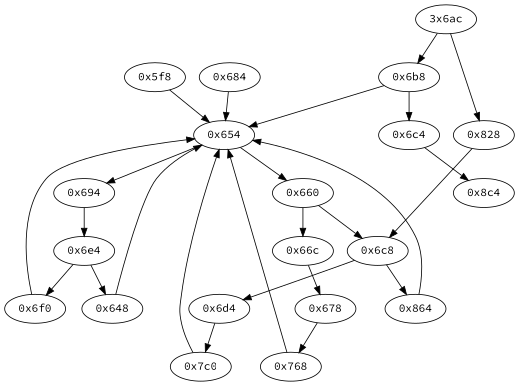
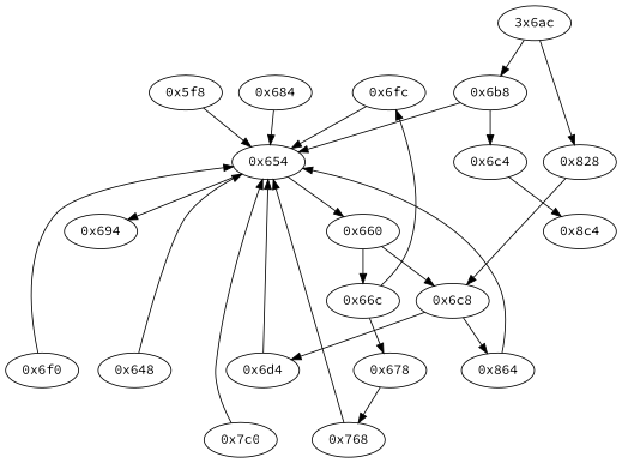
  strict digraph {
    fontname="Source Code Pro"
    node [fontname="Source Code Pro" opcode="[u'ldr', u'cmp', u'b']"]
    edge [fontname="Source Code Pro"]
+   "0x6fc" [opcode="[u'ldr', u'ldr', u'str', u'mov', u'ldr', u'ldr', u'ldr', u'mov', u'add', u'cmp', u'sub', u'mov', u'sub', u'mul', u'mov', u'mvn', u'orr', u'cmn', u'mov', u'teq', u'mov', u'cmn', u'mov', u'mov', u'cmp', u'mov', u'b']"]
    "0x654"
    "0x694"
    "0x660"
-   "0x6e4"
    "0x6c8"
    "0x66c"
    "0x684" [opcode="[u'ldr', u'cmp', u'mov', u'b']"]
    "0x864" [opcode="[u'ldr', u'ldr', u'ldr', u'add', u'sub', u'sub', u'mul', u'mvn', u'ldr', u'orr', u'mov', u'cmn', u'mov', u'ldr', u'cmp', u'mov', u'mov', u'mov', u'cmn', u'mov', u'mov', u'teq', u'mov', u'b']"]
    "0x7c0" [opcode="[u'ldr', u'mov', u'ldr', u'ldr', u'ldr', u'ldr', u'cmp', u'mov', u'sub', u'sub', u'add', u'mul', u'mvn', u'mov', u'orr', u'ldr', u'cmn', u'mov', u'teq', u'mov', u'mov', u'cmn', u'mov', u'cmp', u'mov', u'b']"]
    n11 [label="3x6ac"]
    "0x828" [opcode="[u'ldr', u'mov', u'ldr', u'ldrb', u'mov', u'bl', u'mov', u'ldr', u'mov', u'bl', u'mvn', u'mov', u'mov', u'mov', u'b']"]
    "0x6b8"
    "0x6c4" [opcode="[u'b']"]
    "0x6f0" [opcode="[u'mov', u'mov', u'b']"]
    "0x648" [opcode="[u'ldr', u'cmp', u'mov']"]
    "0x6d4" [opcode="[u'ldr', u'cmp', u'ldr', u'b']"]
    "0x768" [opcode="[u'ldr', u'mov', u'ldr', u'sub', u'mul', u'eor', u'and', u'ldr', u'mov', u'mov', u'ldr', u'ldr', u'cmp', u'mov', u'teq', u'mov', u'mov', u'cmp', u'mov', u'cmp', u'mov', u'b']"]
    "0x678"
    "0x8c4" [opcode="[u'ldr', u'sub', u'pop']"]
    "0x5f8" [opcode="[u'push', u'add', u'sub', u'str', u'cmp', u'ldr', u'mvn', u'ldr', u'ldr', u'add', u'mov', u'str', u'ldr', u'ldr', u'ldr', u'ldr', u'ldr', u'ldr', u'str', u'b']"]
+   "0x6fc" -> "0x654"
    "0x654" -> "0x694"
    "0x654" -> "0x660"
-   "0x694" -> "0x6e4"
    "0x660" -> "0x6c8"
    "0x660" -> "0x66c"
-   "0x6e4" -> "0x6f0"
-   "0x6e4" -> "0x648"
    "0x6c8" -> "0x864"
    "0x6c8" -> "0x6d4"
+   "0x66c" -> "0x6fc"
    "0x66c" -> "0x678"
    "0x684" -> "0x654"
    "0x864" -> "0x654"
    "0x7c0" -> "0x654"
    n11 -> "0x828"
    n11 -> "0x6b8"
    "0x828" -> "0x6c8"
    "0x6b8" -> "0x654"
    "0x6b8" -> "0x6c4"
    "0x6c4" -> "0x8c4"
    "0x6f0" -> "0x654"
    "0x648" -> "0x654"
-   "0x6d4" -> "0x7c0"
+   "0x6d4" -> "0x654"
    "0x768" -> "0x654"
    "0x678" -> "0x768"
    "0x5f8" -> "0x654"
  }
